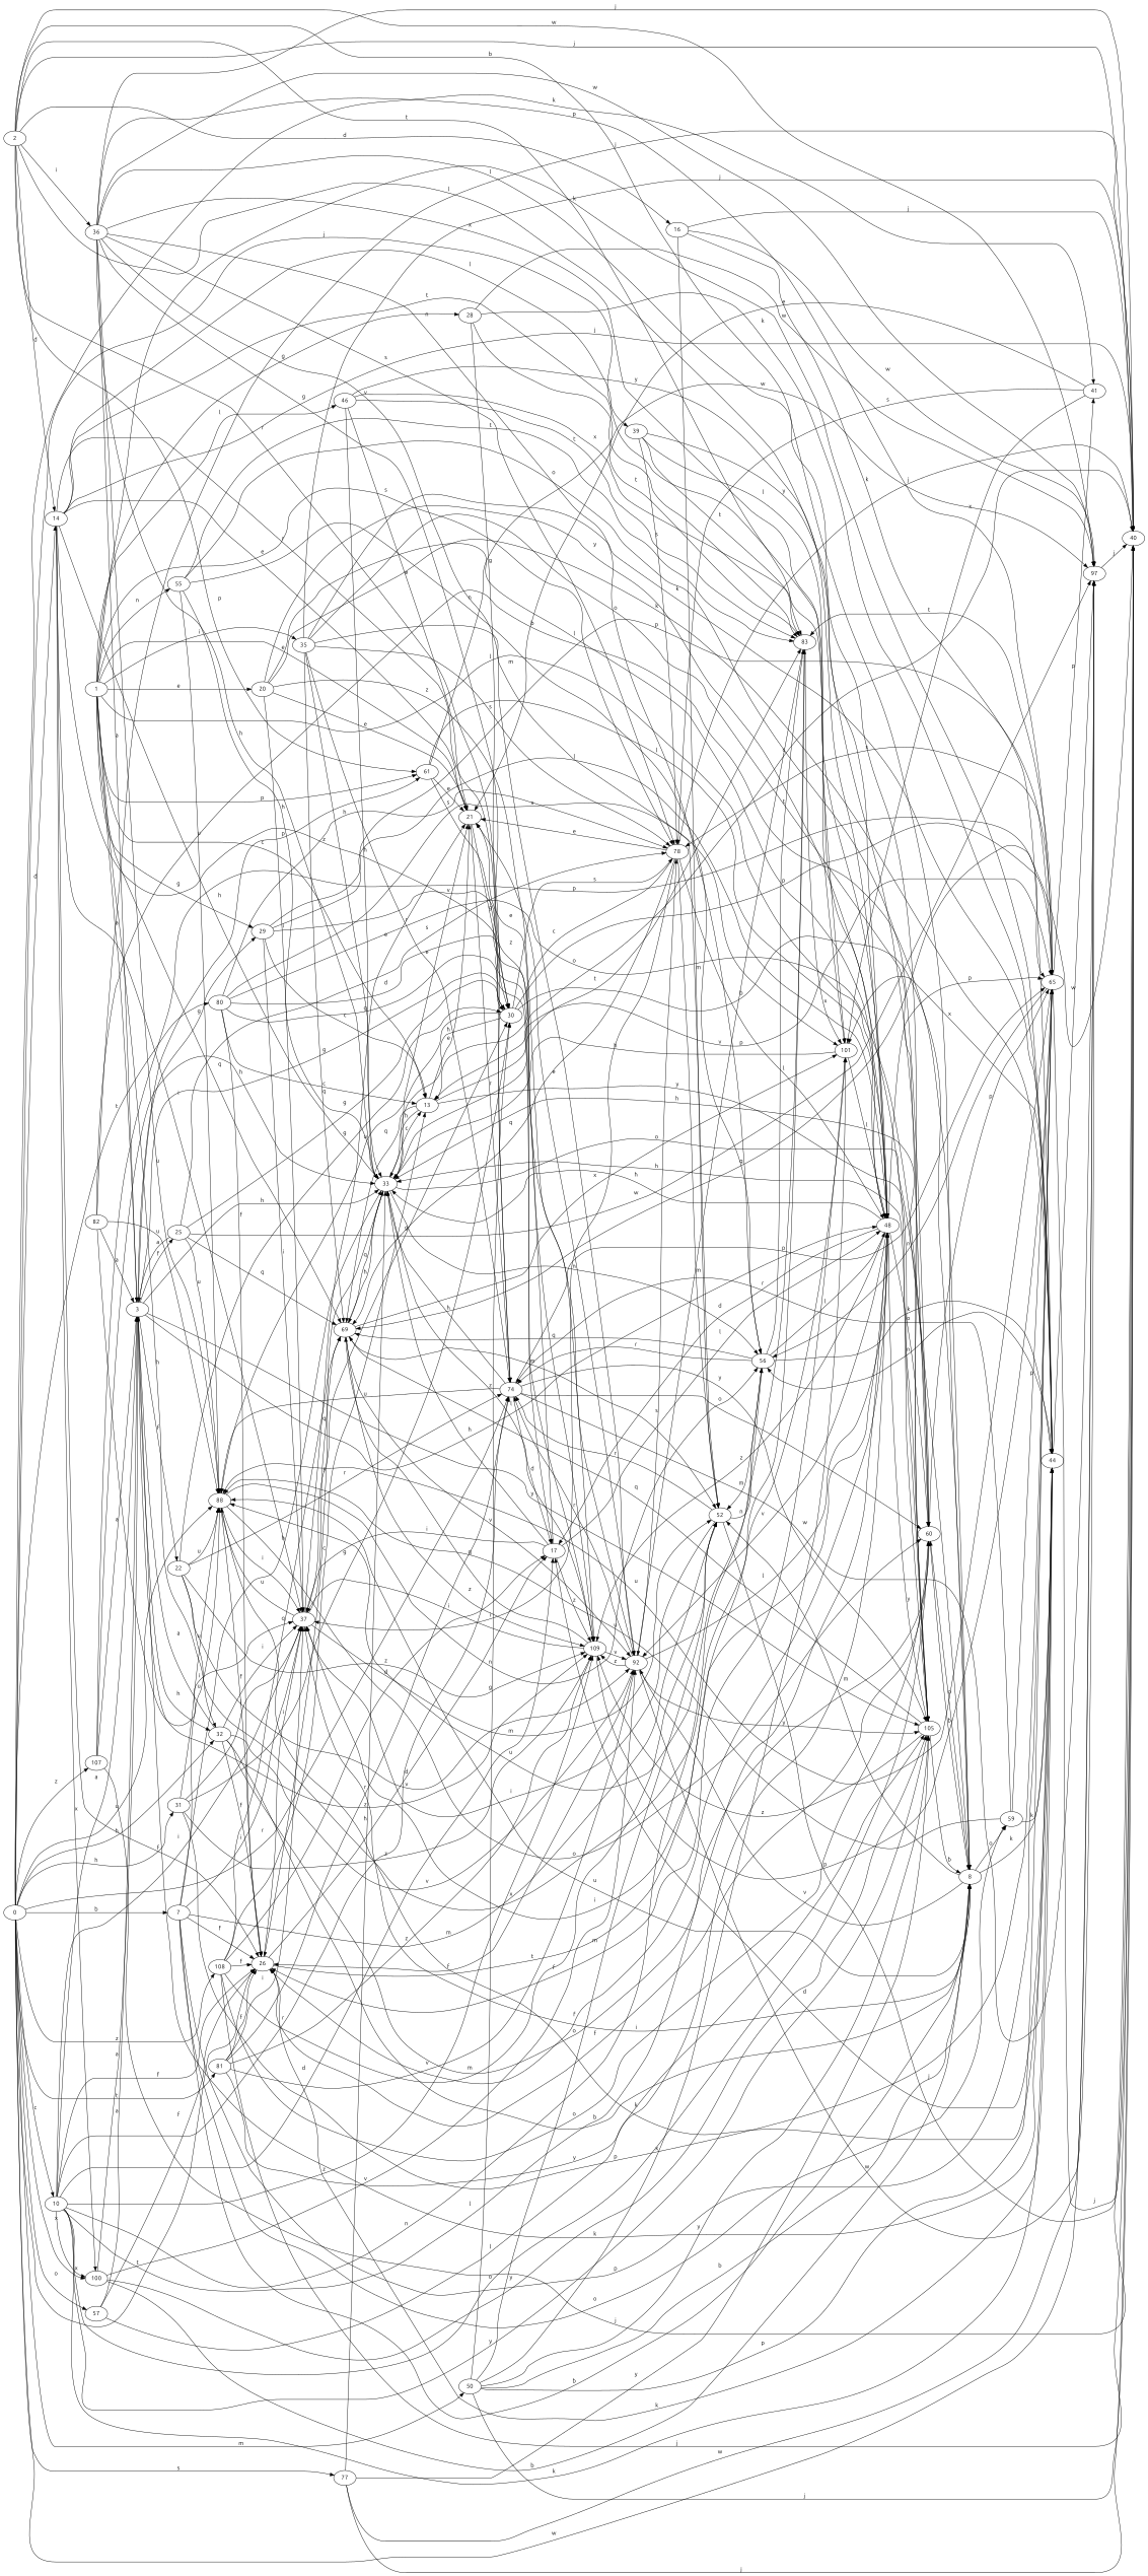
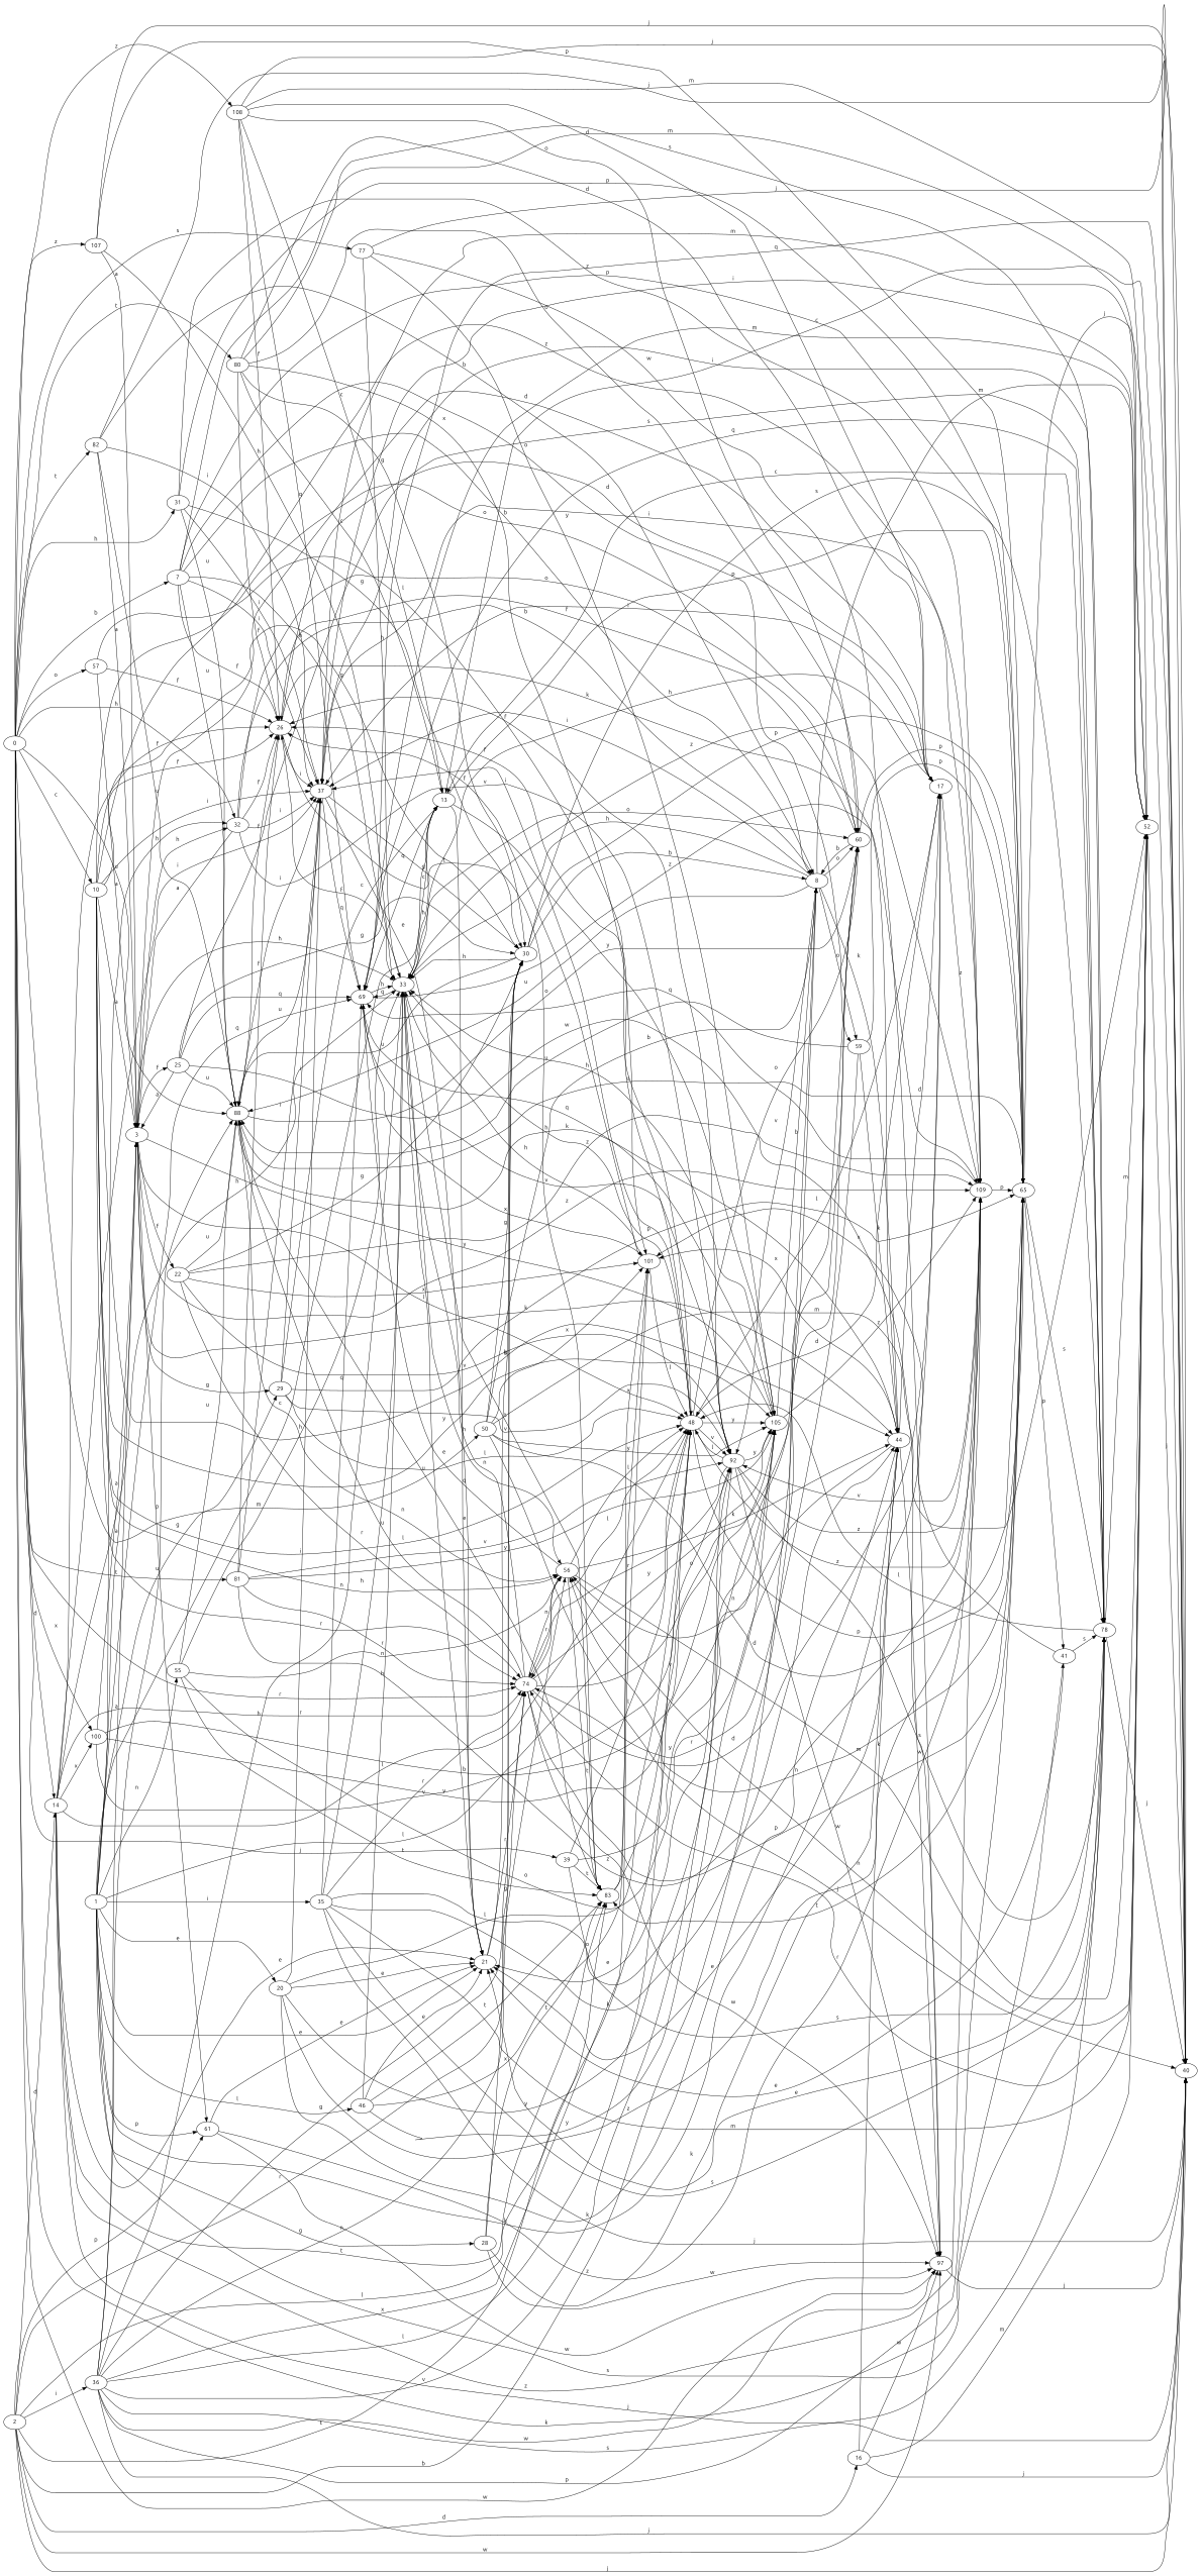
  strict digraph {
    fontname=Ubuntu
    rankdir=LR
    node [fontname=Ubuntu]
    edge [fontname=Ubuntu]
    0
    7
    10
    14
    31
    32
    39
    41
    50
    57
    74
    77
    80
    81
    82
    88
    97
    100
    107
    108
    8
    33
    26
    37
    52
    59
    65
    3
    44
    48
    105
    109
    60
    17
    56
    21
    40
    83
    30
    92
    78
    101
    13
    69
    1
    20
    28
    29
    35
    46
    55
    61
    22
    25
    2
    16
    36
    0 -> 7 [label=b]
    0 -> 10 [label=c]
    0 -> 14 [label=d]
    0 -> 31 [label=h]
    0 -> 32 [label=h]
    0 -> 39 [label=j]
    0 -> 41 [label=k]
    0 -> 50 [label=m]
    0 -> 57 [label=o]
    0 -> 74 [label=r]
    0 -> 77 [label=s]
    0 -> 80 [label=t]
    0 -> 81 [label=t]
-   0 -> 26 [label=t]
+   0 -> 82 [label=t]
    0 -> 88 [label=u]
    0 -> 97 [label=w]
    0 -> 100 [label=x]
    0 -> 107 [label=z]
    0 -> 108 [label=z]
    7 -> 88 [label=u]
    7 -> 8 [label=b]
    7 -> 33 [label=h]
    7 -> 26 [label=f]
    7 -> 37 [label=i]
    7 -> 52 [label=m]
    7 -> 59 [label=o]
    7 -> 65 [label=p]
    10 -> 74 [label=r]
-   10 -> 100 [label=x]
    10 -> 26 [label=f]
    10 -> 37 [label=i]
    10 -> 3 [label=a]
    10 -> 44 [label=k]
    10 -> 48 [label=l]
    10 -> 105 [label=y]
    10 -> 109 [label=z]
    10 -> 60 [label=o]
    10 -> 17 [label=d]
    10 -> 56 [label=n]
    14 -> 74 [label=r]
    14 -> 100 [label=x]
    14 -> 33 [label=h]
    14 -> 26 [label=f]
    14 -> 37 [label=i]
    14 -> 48 [label=l]
    14 -> 109 [label=z]
    14 -> 21 [label=e]
    14 -> 40 [label=j]
    14 -> 83 [label=t]
    31 -> 88 [label=u]
    31 -> 37 [label=i]
    31 -> 65 [label=p]
    31 -> 109 [label=z]
    31 -> 30 [label=g]
    32 -> 8 [label=b]
    32 -> 26 [label=f]
    32 -> 37 [label=i]
    32 -> 3 [label=a]
    32 -> 60 [label=o]
    32 -> 92 [label=v]
    39 -> 48 [label=l]
    39 -> 105 [label=y]
    39 -> 83 [label=t]
    39 -> 78 [label=s]
    41 -> 21 [label=e]
    41 -> 78 [label=s]
    41 -> 101 [label=x]
    50 -> 8 [label=b]
    50 -> 52 [label=m]
-   50 -> 65 [label=p]
+   50 -> 65 [label=d]
    50 -> 105 [label=y]
    50 -> 40 [label=j]
    50 -> 30 [label=g]
    50 -> 101 [label=x]
    57 -> 26 [label=f]
    57 -> 3 [label=a]
    57 -> 48 [label=l]
    74 -> 88 [label=u]
    74 -> 97 [label=w]
    74 -> 33 [label=h]
    74 -> 65 [label=p]
    74 -> 105 [label=y]
    74 -> 60 [label=o]
    74 -> 17 [label=d]
+   74 -> 56 [label=n]
    77 -> 97 [label=w]
    77 -> 33 [label=h]
    77 -> 105 [label=y]
    77 -> 40 [label=j]
    80 -> 26 [label=f]
    80 -> 60 [label=o]
    80 -> 17 [label=d]
    80 -> 30 [label=g]
    80 -> 78 [label=s]
    80 -> 101 [label=x]
    80 -> 13 [label=c]
    81 -> 74 [label=r]
    81 -> 26 [label=f]
    81 -> 37 [label=i]
    81 -> 105 [label=y]
    81 -> 109 [label=z]
    81 -> 92 [label=v]
    82 -> 88 [label=u]
    82 -> 8 [label=b]
    82 -> 37 [label=i]
    82 -> 3 [label=a]
    82 -> 40 [label=j]
    88 -> 26 [label=f]
    88 -> 37 [label=i]
    88 -> 44 [label=k]
    88 -> 60 [label=o]
    88 -> 56 [label=n]
    97 -> 40 [label=j]
    100 -> 8 [label=b]
    100 -> 3 [label=a]
    100 -> 105 [label=y]
    100 -> 92 [label=v]
    107 -> 33 [label=h]
    107 -> 65 [label=p]
    107 -> 3 [label=a]
    107 -> 40 [label=j]
    108 -> 26 [label=f]
    108 -> 52 [label=m]
    108 -> 60 [label=o]
    108 -> 17 [label=d]
    108 -> 40 [label=j]
    108 -> 13 [label=c]
    108 -> 69 [label=q]
    8 -> 88 [label=u]
    8 -> 33 [label=h]
    8 -> 37 [label=i]
    8 -> 52 [label=m]
    8 -> 59 [label=o]
    8 -> 44 [label=k]
    8 -> 60 [label=o]
    8 -> 92 [label=v]
    33 -> 26 [label=f]
    33 -> 109 [label=z]
    33 -> 60 [label=o]
    33 -> 56 [label=n]
    33 -> 21 [label=e]
    33 -> 83 [label=t]
    33 -> 13 [label=c]
    33 -> 69 [label=q]
    26 -> 37 [label=i]
    26 -> 44 [label=k]
    26 -> 17 [label=d]
    26 -> 83 [label=t]
    37 -> 88 [label=u]
    37 -> 52 [label=m]
    37 -> 21 [label=e]
    37 -> 30 [label=g]
    37 -> 69 [label=q]
    52 -> 74 [label=r]
    52 -> 37 [label=i]
    52 -> 56 [label=n]
    52 -> 40 [label=j]
    59 -> 74 [label=r]
    59 -> 88 [label=u]
    59 -> 65 [label=p]
    59 -> 44 [label=k]
    65 -> 41 [label=p]
    65 -> 88 [label=u]
    65 -> 56 [label=n]
    65 -> 40 [label=j]
    65 -> 83 [label=t]
    65 -> 78 [label=s]
    3 -> 32 [label=h]
    3 -> 33 [label=h]
    3 -> 44 [label=k]
    3 -> 48 [label=l]
    3 -> 105 [label=y]
    3 -> 109 [label=z]
    3 -> 30 [label=g]
    3 -> 29 [label=g]
    3 -> 61 [label=p]
    3 -> 22 [label=f]
    3 -> 25 [label=f]
    44 -> 97 [label=w]
    44 -> 17 [label=d]
    44 -> 56 [label=n]
    44 -> 101 [label=x]
    48 -> 33 [label=h]
    48 -> 26 [label=f]
    48 -> 37 [label=i]
    48 -> 65 [label=p]
    48 -> 105 [label=y]
    48 -> 109 [label=z]
    48 -> 60 [label=o]
    48 -> 17 [label=d]
    48 -> 92 [label=v]
    105 -> 8 [label=b]
    105 -> 33 [label=h]
    105 -> 109 [label=z]
    105 -> 69 [label=q]
    109 -> 37 [label=i]
    109 -> 65 [label=p]
    109 -> 92 [label=v]
    109 -> 69 [label=q]
    60 -> 8 [label=b]
    60 -> 26 [label=f]
    60 -> 65 [label=p]
    17 -> 33 [label=h]
    17 -> 37 [label=i]
    17 -> 48 [label=l]
    17 -> 109 [label=z]
    17 -> 21 [label=e]
    56 -> 74 [label=r]
    56 -> 52 [label=m]
    56 -> 44 [label=k]
    56 -> 48 [label=l]
    56 -> 83 [label=t]
    56 -> 69 [label=q]
    21 -> 74 [label=r]
    21 -> 30 [label=g]
    40 -> 13 [label=c]
    40 -> 69 [label=q]
    83 -> 88 [label=u]
    83 -> 92 [label=v]
    83 -> 101 [label=x]
    30 -> 88 [label=u]
    30 -> 8 [label=b]
    30 -> 33 [label=h]
    30 -> 65 [label=p]
    30 -> 78 [label=s]
    92 -> 74 [label=r]
    92 -> 97 [label=w]
    92 -> 26 [label=f]
    92 -> 48 [label=l]
    92 -> 105 [label=y]
    92 -> 109 [label=z]
    92 -> 21 [label=e]
    92 -> 78 [label=s]
    78 -> 37 [label=i]
    78 -> 52 [label=m]
    78 -> 48 [label=l]
    78 -> 21 [label=e]
    78 -> 40 [label=j]
    78 -> 13 [label=c]
    78 -> 69 [label=q]
    101 -> 33 [label=h]
    101 -> 26 [label=f]
    101 -> 48 [label=l]
    13 -> 33 [label=h]
    13 -> 65 [label=p]
    13 -> 105 [label=y]
    13 -> 21 [label=e]
    13 -> 69 [label=q]
    69 -> 33 [label=h]
    69 -> 52 [label=m]
    69 -> 109 [label=z]
    69 -> 92 [label=v]
    69 -> 101 [label=x]
    1 -> 32 [label=h]
    1 -> 3 [label=a]
    1 -> 44 [label=k]
    1 -> 48 [label=l]
    1 -> 21 [label=e]
    1 -> 78 [label=s]
    1 -> 13 [label=c]
    1 -> 69 [label=q]
    1 -> 20 [label=e]
    1 -> 28 [label=g]
    1 -> 29 [label=g]
    1 -> 35 [label=i]
    1 -> 46 [label=l]
    1 -> 55 [label=n]
    1 -> 61 [label=p]
    20 -> 37 [label=i]
    20 -> 44 [label=k]
    20 -> 48 [label=l]
    20 -> 105 [label=y]
    20 -> 109 [label=z]
    20 -> 21 [label=e]
    28 -> 97 [label=w]
    28 -> 44 [label=k]
    28 -> 83 [label=t]
    28 -> 30 [label=g]
    29 -> 37 [label=i]
    29 -> 65 [label=p]
    29 -> 48 [label=l]
    29 -> 92 [label=v]
    29 -> 13 [label=c]
    35 -> 74 [label=r]
    35 -> 33 [label=h]
    35 -> 52 [label=m]
    35 -> 44 [label=k]
    35 -> 60 [label=o]
    35 -> 40 [label=j]
    35 -> 78 [label=s]
    35 -> 69 [label=q]
    46 -> 33 [label=h]
    46 -> 105 [label=y]
    46 -> 21 [label=e]
    46 -> 83 [label=t]
    46 -> 101 [label=x]
    55 -> 88 [label=u]
    55 -> 33 [label=h]
    55 -> 60 [label=o]
    55 -> 56 [label=n]
    55 -> 83 [label=t]
    61 -> 97 [label=w]
-   61 -> 48 [label=l]
+   74 -> 48 [label=l]
    61 -> 109 [label=z]
    61 -> 21 [label=e]
    22 -> 74 [label=r]
    22 -> 88 [label=u]
    22 -> 109 [label=z]
    22 -> 30 [label=g]
    22 -> 92 [label=v]
    22 -> 101 [label=x]
    25 -> 88 [label=u]
    25 -> 97 [label=w]
    25 -> 3 [label=a]
    25 -> 30 [label=g]
    25 -> 78 [label=s]
    25 -> 69 [label=q]
    2 -> 14 [label=d]
    2 -> 74 [label=r]
    2 -> 97 [label=w]
    2 -> 8 [label=b]
    2 -> 48 [label=l]
    2 -> 40 [label=j]
    2 -> 83 [label=t]
    2 -> 61 [label=p]
    2 -> 16 [label=d]
    2 -> 36 [label=i]
    16 -> 97 [label=w]
    16 -> 52 [label=m]
    16 -> 44 [label=k]
    16 -> 40 [label=j]
    36 -> 88 [label=u]
    36 -> 97 [label=w]
    36 -> 33 [label=h]
    36 -> 65 [label=p]
    36 -> 3 [label=a]
    36 -> 48 [label=l]
    36 -> 56 [label=n]
    36 -> 40 [label=j]
    36 -> 30 [label=g]
    36 -> 92 [label=v]
    36 -> 78 [label=s]
    36 -> 101 [label=x]
  }
